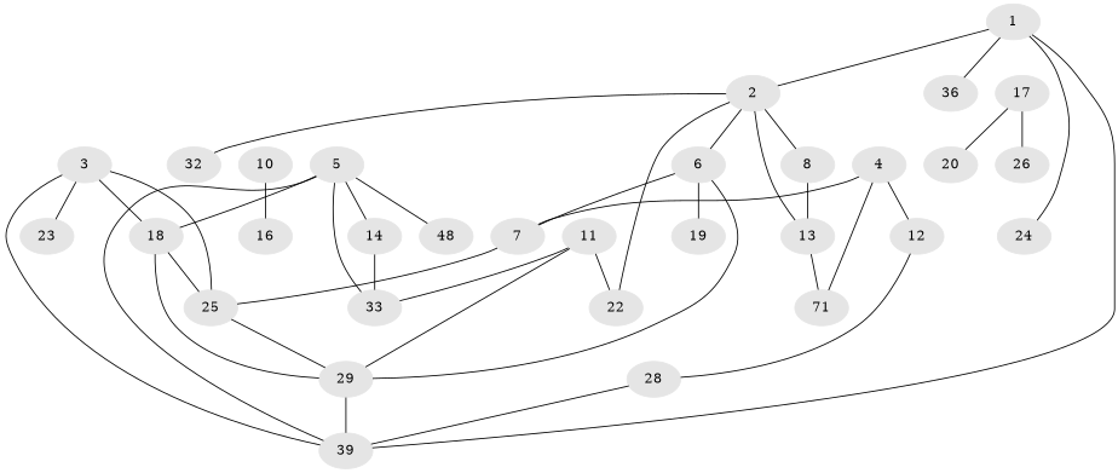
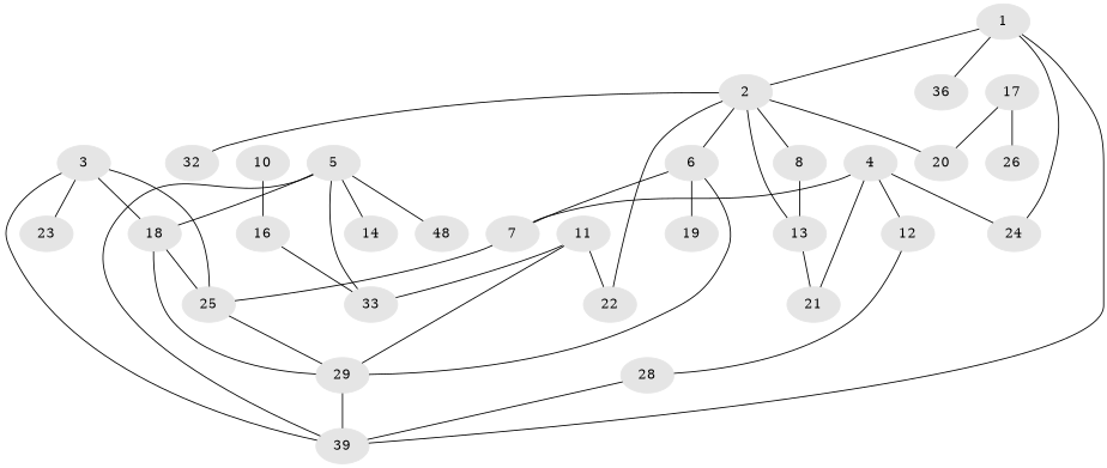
  graph {
    node [color=gray90 style=filled]
    edge [weight=1.0]
    1
    2
    24
    36
    39
    6
    8
    13
    20
    22
    32
    7
    19
    29
-   21 [label=71]
+   21
    3
    18
    23
    25
    4
    12
    28
    5
    14
    33
    n26 [label=48]
    10
    16
    11
    17
    26
    1 -- 2
    1 -- 24
    1 -- 36
    1 -- 39
    2 -- 6
    2 -- 8
    2 -- 13
+   2 -- 20
    2 -- 22
    2 -- 32
    6 -- 7
    6 -- 19
    6 -- 29
    8 -- 13
    13 -- 21
    7 -- 25
    29 -- 39
    3 -- 39
    3 -- 18
    3 -- 23
    3 -- 25
    18 -- 29
    18 -- 25 [weight=2.0]
    25 -- 29
+   4 -- 24
    4 -- 7
    4 -- 21
    4 -- 12
    12 -- 28
    28 -- 39
    5 -- 39
    5 -- 18
    5 -- 14
    5 -- 33
    5 -- n26
-   14 -- 33
+   16 -- 33
    10 -- 16
    11 -- 22
    11 -- 29
    11 -- 33 [weight=2.0]
    17 -- 20
    17 -- 26
  }
